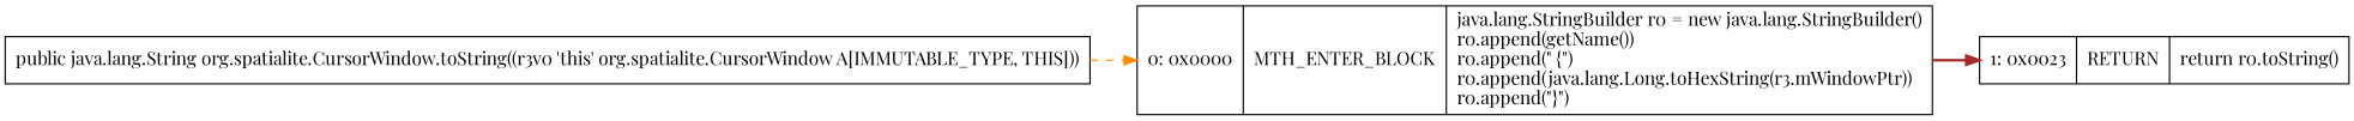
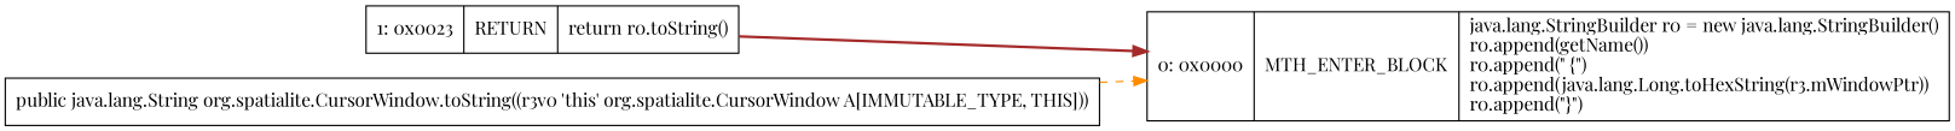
  digraph {
    rankdir=LR
    fontname="Playfair Display"
    node [shape=record fontname="Playfair Display"]
    edge [fontname="Playfair Display"]
    n1 [label="{0\:\ 0x0000|MTH_ENTER_BLOCK\l|java.lang.StringBuilder r0 = new java.lang.StringBuilder()\lr0.append(getName())\lr0.append(\" \{\")\lr0.append(java.lang.Long.toHexString(r3.mWindowPtr))\lr0.append(\"\}\")\l}"]
    n2 [label="{1\:\ 0x0023|RETURN\l|return r0.toString()\l}"]
    n3 [label="{public java.lang.String org.spatialite.CursorWindow.toString((r3v0 'this' org.spatialite.CursorWindow A[IMMUTABLE_TYPE, THIS])) }"]
-   n1 -> n2 [color=brown style=bold]
+   n2 -> n1 [color=brown style=bold]
    n3 -> n1 [color=darkorange style=dashed]
  }
